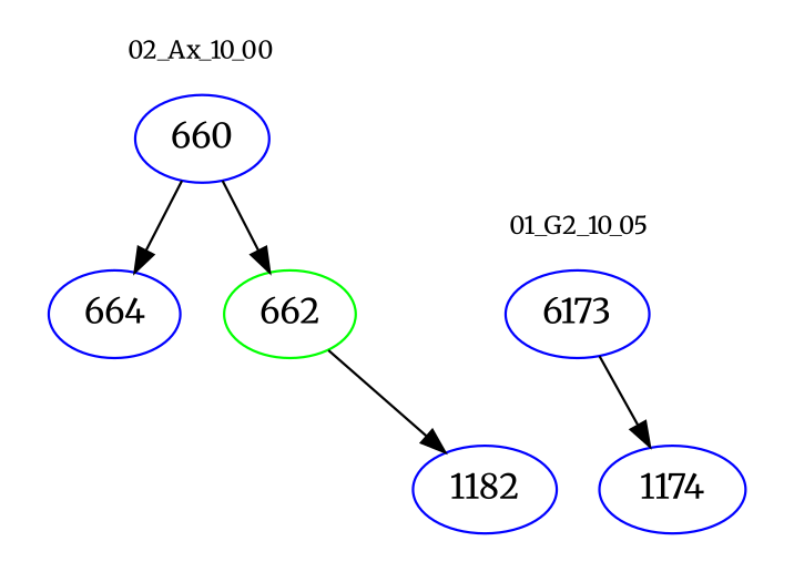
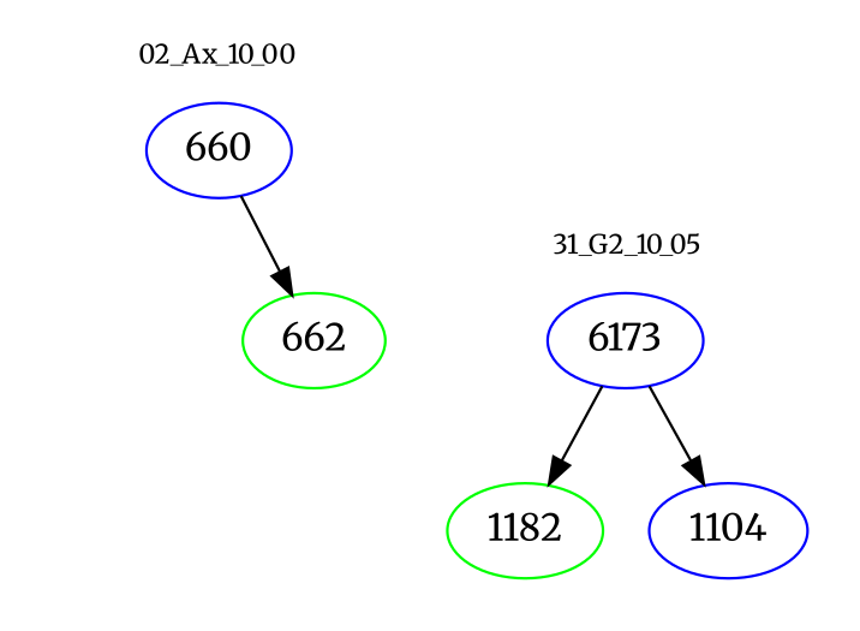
  digraph {
    fontname=Merriweather
    node [color=blue fontname=Merriweather]
    edge [color=black fontname=Merriweather]
    n1 [label=660]
-   n2 [label=664]
    n3 [color=green label=662]
    n4 [label=6173]
-   n5 [label=1174]
-   n6 [label=1182]
+   n5 [label=1104]
+   n6 [color=green label=1182]
    subgraph cluster_1 {
      color=white
      fontsize=10
      label="02_Ax_10_00"
      n1
-     n2
      n3
    }
    subgraph cluster_2 {
      color=white
      fontsize=10
-     label="01_G2_10_05"
+     label="31_G2_10_05"
      n4
      n5
      n6
    }
-   n1 -> n2
    n1 -> n3
    n4 -> n5
-   n3 -> n6
+   n4 -> n6
  }
